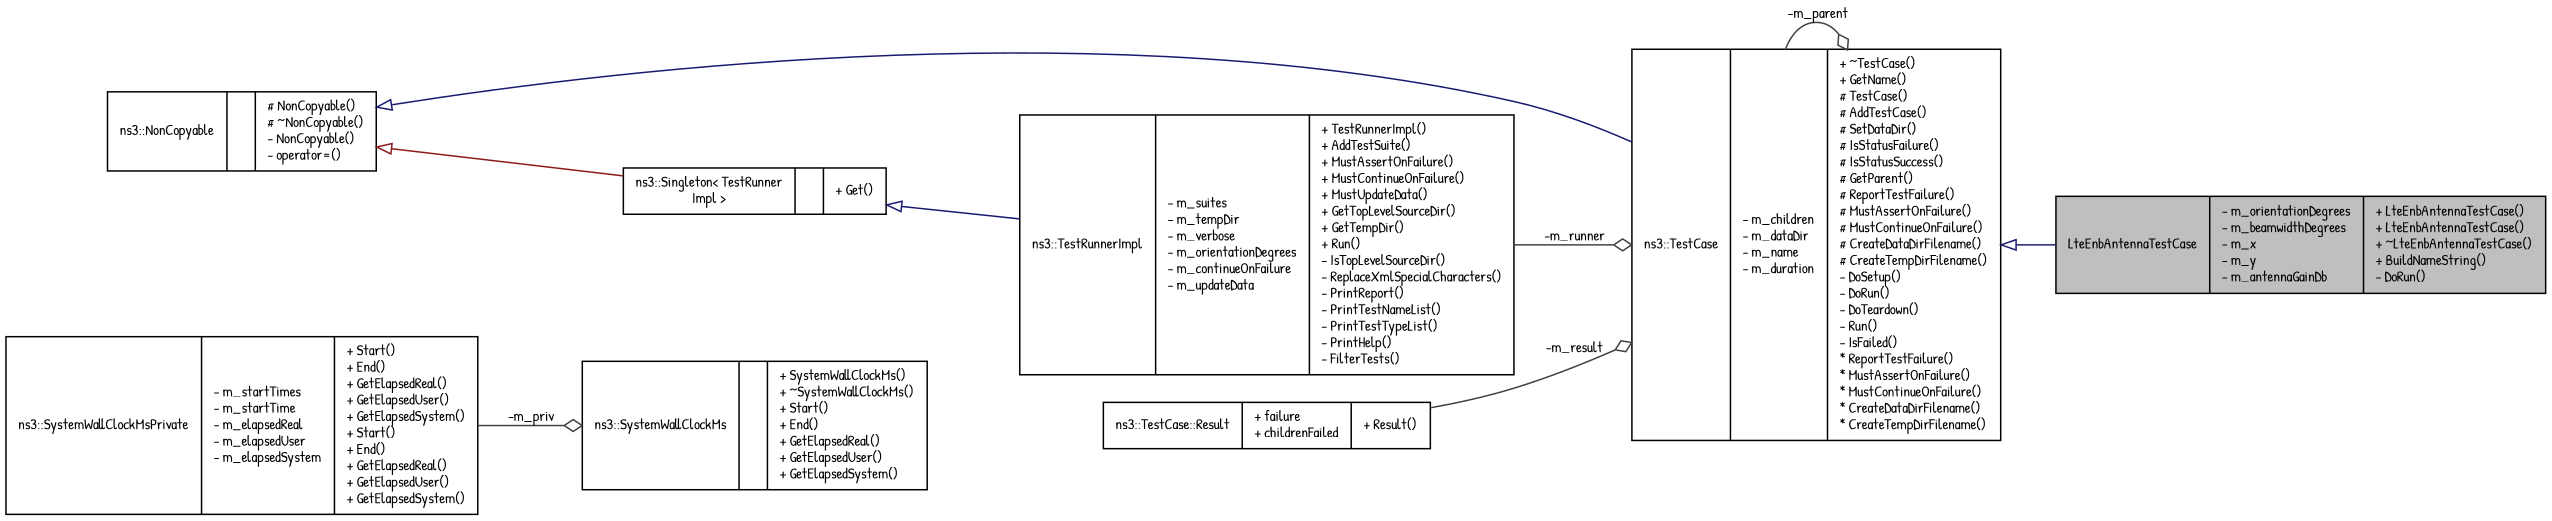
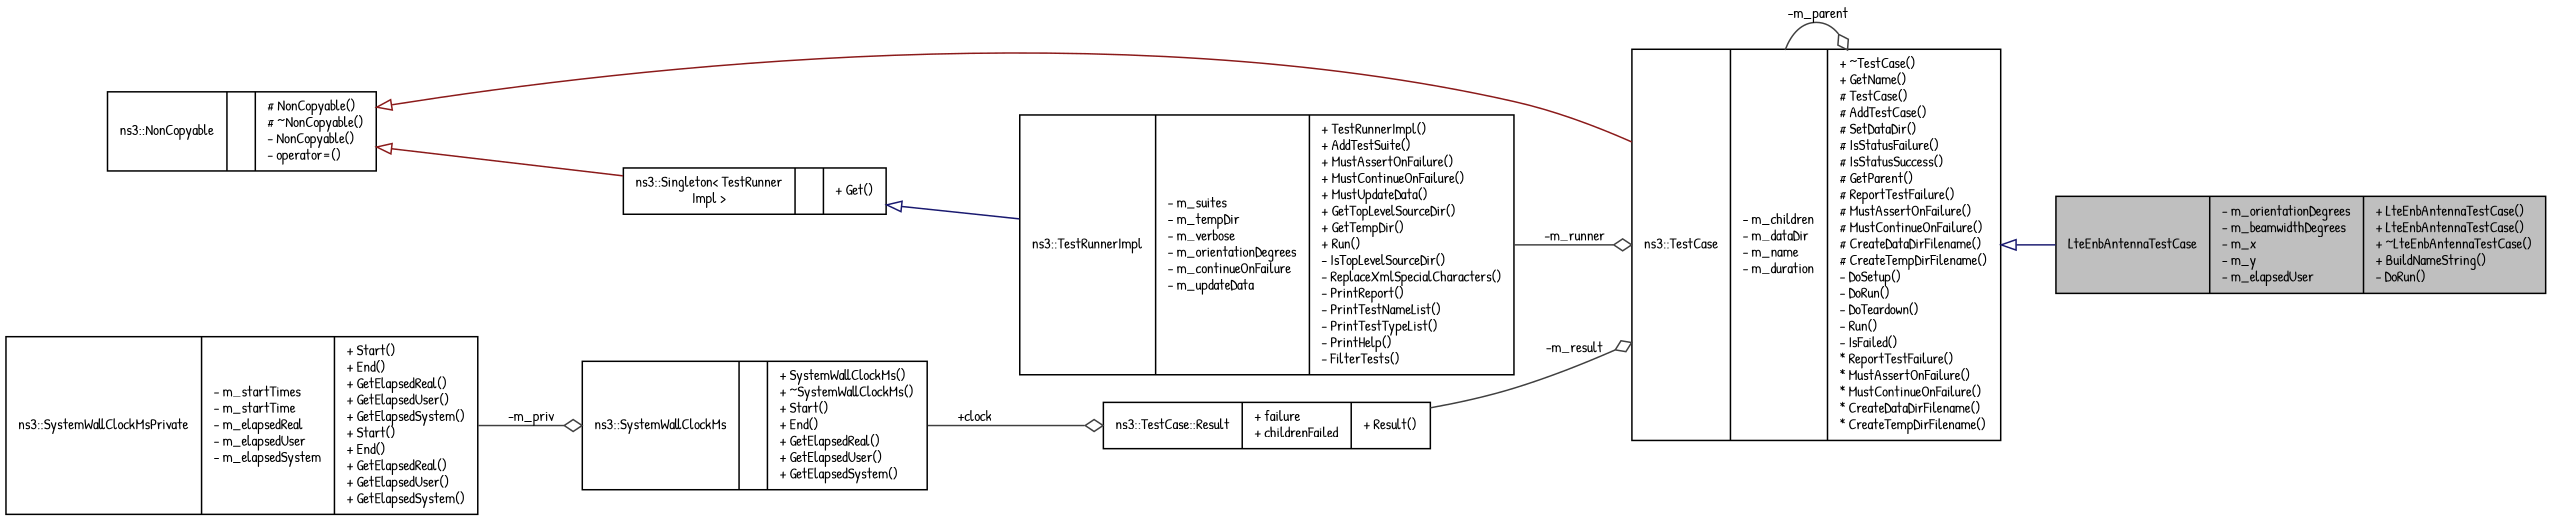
  digraph {
    fontname="Patrick Hand"
    rankdir=LR
    node [color=black fillcolor=white fontname="Patrick Hand" fontsize=10 shape=record style=filled]
    edge [color=grey25 fontname="Patrick Hand" fontsize=10 labelfontname=Helvetica labelfontsize=10 style=solid arrowhead=odiamond]
-   n1 [fillcolor=grey75 fontcolor=black height=0.2 label="{LteEnbAntennaTestCase\n|- m_orientationDegrees\l- m_beamwidthDegrees\l- m_x\l- m_y\l- m_antennaGainDb\l|+ LteEnbAntennaTestCase()\l+ LteEnbAntennaTestCase()\l+ ~LteEnbAntennaTestCase()\l+ BuildNameString()\l- DoRun()\l}" width=0.4]
+   n1 [fillcolor=grey75 fontcolor=black height=0.2 label="{LteEnbAntennaTestCase\n|- m_orientationDegrees\l- m_beamwidthDegrees\l- m_x\l- m_y\l- m_elapsedUser\l|+ LteEnbAntennaTestCase()\l+ LteEnbAntennaTestCase()\l+ ~LteEnbAntennaTestCase()\l+ BuildNameString()\l- DoRun()\l}" width=0.4]
    n2 [height=0.2 label="{ns3::TestCase\n|- m_children\l- m_dataDir\l- m_name\l- m_duration\l|+ ~TestCase()\l+ GetName()\l# TestCase()\l# AddTestCase()\l# SetDataDir()\l# IsStatusFailure()\l# IsStatusSuccess()\l# GetParent()\l# ReportTestFailure()\l# MustAssertOnFailure()\l# MustContinueOnFailure()\l# CreateDataDirFilename()\l# CreateTempDirFilename()\l- DoSetup()\l- DoRun()\l- DoTeardown()\l- Run()\l- IsFailed()\l* ReportTestFailure()\l* MustAssertOnFailure()\l* MustContinueOnFailure()\l* CreateDataDirFilename()\l* CreateTempDirFilename()\l}" width=0.4]
    n3 [height=0.2 label="{ns3::NonCopyable\n||# NonCopyable()\l# ~NonCopyable()\l- NonCopyable()\l- operator=()\l}" width=0.4]
    n4 [height=0.2 label="{ns3::Singleton\< TestRunner\lImpl \>\n||+ Get()\l}" width=0.4]
    n5 [height=0.2 label="{ns3::TestRunnerImpl\n|- m_suites\l- m_tempDir\l- m_verbose\l- m_orientationDegrees\l- m_continueOnFailure\l- m_updateData\l|+ TestRunnerImpl()\l+ AddTestSuite()\l+ MustAssertOnFailure()\l+ MustContinueOnFailure()\l+ MustUpdateData()\l+ GetTopLevelSourceDir()\l+ GetTempDir()\l+ Run()\l- IsTopLevelSourceDir()\l- ReplaceXmlSpecialCharacters()\l- PrintReport()\l- PrintTestNameList()\l- PrintTestTypeList()\l- PrintHelp()\l- FilterTests()\l}" width=0.4]
    n6 [height=0.2 label="{ns3::TestCase::Result\n|+ failure\l+ childrenFailed\l|+ Result()\l}" width=0.4]
    n7 [height=0.2 label="{ns3::SystemWallClockMs\n||+ SystemWallClockMs()\l+ ~SystemWallClockMs()\l+ Start()\l+ End()\l+ GetElapsedReal()\l+ GetElapsedUser()\l+ GetElapsedSystem()\l}" width=0.4]
    n8 [height=0.2 label="{ns3::SystemWallClockMsPrivate\n|- m_startTimes\l- m_startTime\l- m_elapsedReal\l- m_elapsedUser\l- m_elapsedSystem\l|+ Start()\l+ End()\l+ GetElapsedReal()\l+ GetElapsedUser()\l+ GetElapsedSystem()\l+ Start()\l+ End()\l+ GetElapsedReal()\l+ GetElapsedUser()\l+ GetElapsedSystem()\l}" width=0.4]
    n2 -> n1 [arrowtail=onormal color=midnightblue dir=back arrowhead=""]
    n2 -> n2 [label=" -m_parent"]
-   n3 -> n2 [arrowtail=onormal color=midnightblue dir=back arrowhead=""]
+   n3 -> n2 [arrowtail=onormal color=firebrick4 dir=back arrowhead=""]
    n3 -> n4 [arrowtail=onormal color=firebrick4 dir=back arrowhead=""]
    n4 -> n5 [arrowtail=onormal color=midnightblue dir=back arrowhead=""]
    n5 -> n2 [label=" -m_runner"]
    n6 -> n2 [label=" -m_result"]
+   n7 -> n6 [label=" +clock"]
    n8 -> n7 [label=" -m_priv"]
  }
